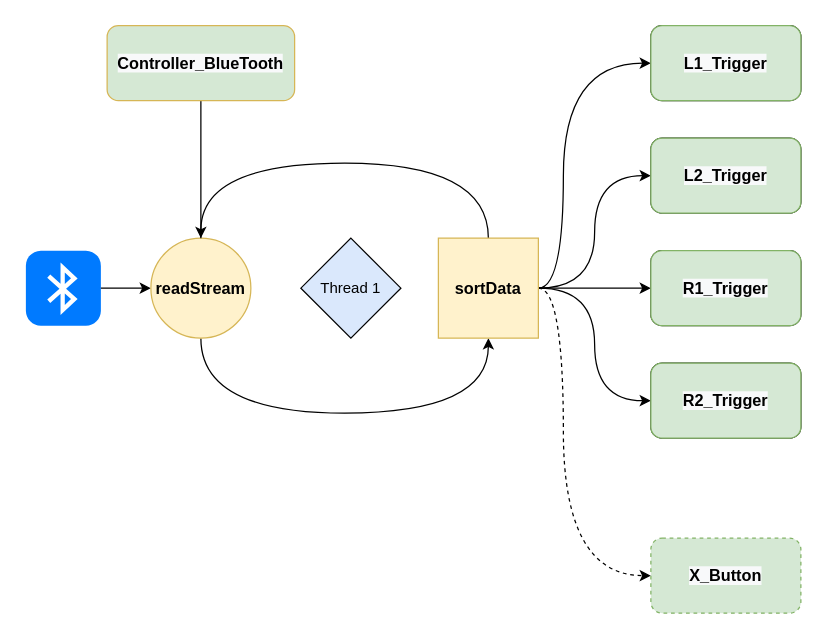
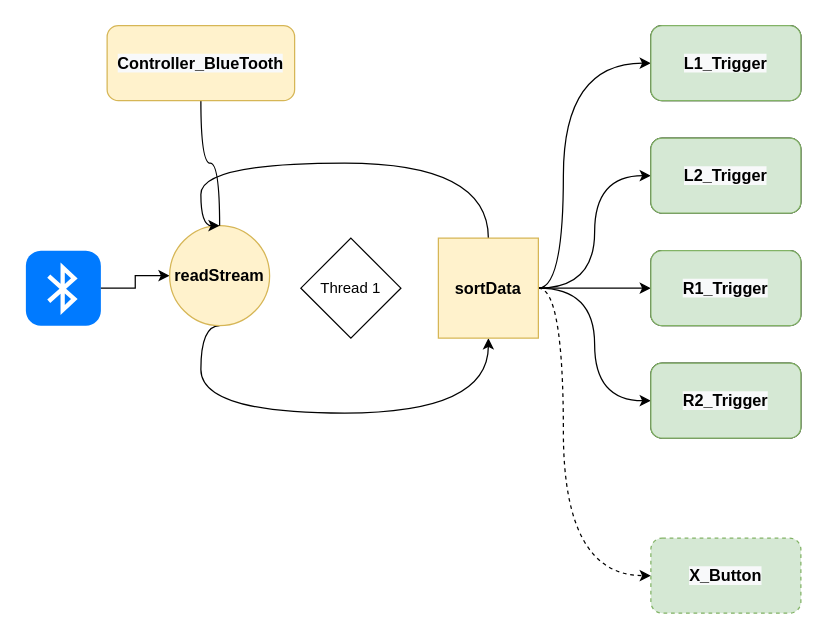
  <mxCell id="0" />
  <mxCell id="1" parent="0" />
  <mxCell id="2" value="" parent="1" style="html=1;strokeWidth=1;shadow=0;dashed=0;shape=mxgraph.ios7.misc.bluetooth;fillColor=#007AFF;strokeColor=none;buttonText=;strokeColor2=#222222;fontColor=#222222;fontSize=8;verticalLabelPosition=bottom;verticalAlign=top;align=center;" vertex="1"><mxGeometry as="geometry" y="200" x="20" width="60" height="60" /></mxCell>
  <mxCell id="3" parent="1" style="edgeStyle=orthogonalEdgeStyle;rounded=0;orthogonalLoop=1;jettySize=auto;html=1;entryX=0;entryY=0.5;entryDx=0;entryDy=0;" edge="1" source="2" target="5"><mxGeometry as="geometry" relative="1" /></mxCell>
  <mxCell id="4" parent="1" style="edgeStyle=orthogonalEdgeStyle;curved=1;rounded=0;orthogonalLoop=1;jettySize=auto;html=1;exitX=0.5;exitY=1;exitDx=0;exitDy=0;entryX=0.5;entryY=1;entryDx=0;entryDy=0;fontSize=13;" edge="1" source="5" target="12"><mxGeometry as="geometry" relative="1"><Array as="points"><mxPoint y="330" x="160" /><mxPoint y="330" x="390" /></Array></mxGeometry></mxCell>
- <mxCell id="5" value="readStream" parent="1" style="ellipse;whiteSpace=wrap;html=1;aspect=fixed;fillColor=#fff2cc;strokeColor=#d6b656;fontSize=13;fontStyle=1" vertex="1"><mxGeometry as="geometry" y="190" x="120" width="80" height="80" /></mxCell>
+ <mxCell id="5" value="readStream" parent="1" style="ellipse;whiteSpace=wrap;html=1;aspect=fixed;fillColor=#fff2cc;strokeColor=#d6b656;fontSize=13;fontStyle=1" vertex="1"><mxGeometry x="135" y="180" as="geometry" width="80" height="80" /></mxCell>
  <mxCell id="6" parent="1" style="edgeStyle=orthogonalEdgeStyle;curved=1;rounded=0;orthogonalLoop=1;jettySize=auto;html=1;exitX=0.5;exitY=0;exitDx=0;exitDy=0;entryX=0.5;entryY=0;entryDx=0;entryDy=0;fontSize=13;" edge="1" source="12" target="5"><mxGeometry as="geometry" relative="1"><Array as="points"><mxPoint y="130" x="390" /><mxPoint y="130" x="160" /></Array></mxGeometry></mxCell>
  <mxCell id="7" parent="1" style="edgeStyle=orthogonalEdgeStyle;curved=1;rounded=0;orthogonalLoop=1;jettySize=auto;html=1;exitX=1;exitY=0.5;exitDx=0;exitDy=0;entryX=0;entryY=0.5;entryDx=0;entryDy=0;fontSize=13;" edge="1" source="12" target="17"><mxGeometry as="geometry" relative="1"><mxPoint as="targetPoint" y="50" x="510" /><Array as="points"><mxPoint y="230" x="450" /><mxPoint y="50" x="450" /></Array></mxGeometry></mxCell>
  <mxCell id="8" parent="1" style="edgeStyle=orthogonalEdgeStyle;curved=1;rounded=0;orthogonalLoop=1;jettySize=auto;html=1;exitX=1;exitY=0.5;exitDx=0;exitDy=0;entryX=0;entryY=0.5;entryDx=0;entryDy=0;fontSize=13;" edge="1" source="12" target="18"><mxGeometry as="geometry" relative="1"><mxPoint as="targetPoint" y="140" x="510" /></mxGeometry></mxCell>
  <mxCell id="9" parent="1" style="edgeStyle=orthogonalEdgeStyle;curved=1;rounded=0;orthogonalLoop=1;jettySize=auto;html=1;exitX=1;exitY=0.5;exitDx=0;exitDy=0;entryX=0;entryY=0.5;entryDx=0;entryDy=0;fontSize=13;" edge="1" source="12" target="19"><mxGeometry as="geometry" relative="1"><mxPoint as="targetPoint" y="230" x="510" /></mxGeometry></mxCell>
  <mxCell id="10" parent="1" style="edgeStyle=orthogonalEdgeStyle;curved=1;rounded=0;orthogonalLoop=1;jettySize=auto;html=1;exitX=1;exitY=0.5;exitDx=0;exitDy=0;entryX=0;entryY=0.5;entryDx=0;entryDy=0;fontSize=13;" edge="1" source="12" target="20"><mxGeometry as="geometry" relative="1"><mxPoint as="targetPoint" y="320" x="510" /></mxGeometry></mxCell>
  <mxCell id="11" parent="1" style="edgeStyle=orthogonalEdgeStyle;curved=1;rounded=0;orthogonalLoop=1;jettySize=auto;html=1;exitX=1;exitY=0.5;exitDx=0;exitDy=0;entryX=0;entryY=0.5;entryDx=0;entryDy=0;fontSize=13;dashed=1;" edge="1" source="12" target="21"><mxGeometry as="geometry" relative="1"><mxPoint as="targetPoint" y="460" x="510" /><Array as="points"><mxPoint y="230" x="450" /><mxPoint y="460" x="450" /></Array></mxGeometry></mxCell>
  <mxCell id="12" value="sortData" parent="1" style="whiteSpace=wrap;html=1;aspect=fixed;fillColor=#fff2cc;strokeColor=#d6b656;fontSize=13;fontStyle=1;rounded=0;" vertex="1"><mxGeometry as="geometry" y="190" x="350" width="80" height="80" /></mxCell>
- <mxCell id="13" value="Thread 1" parent="1" style="rhombus;whiteSpace=wrap;html=1;fillColor=#dae8fc;" vertex="1"><mxGeometry as="geometry" y="190" x="240" width="80" height="80" /></mxCell>
+ <mxCell id="13" value="Thread 1" parent="1" style="rhombus;whiteSpace=wrap;html=1;" vertex="1"><mxGeometry as="geometry" y="190" x="240" width="80" height="80" /></mxCell>
  <mxCell id="14" value="" parent="1" style="shape=image;html=1;verticalAlign=top;verticalLabelPosition=bottom;labelBackgroundColor=#ffffff;imageAspect=0;aspect=fixed;image=https://cdn3.iconfinder.com/data/icons/virtual-notebook/128/button_switch-128.png;fontSize=13;rotation=90;" vertex="1"><mxGeometry as="geometry" y="360" x="550" width="60" height="60" /></mxCell>
  <mxCell id="15" parent="1" style="edgeStyle=orthogonalEdgeStyle;curved=1;rounded=0;orthogonalLoop=1;jettySize=auto;html=1;exitX=0.5;exitY=1;exitDx=0;exitDy=0;entryX=0.5;entryY=0;entryDx=0;entryDy=0;fontSize=13;endArrow=none;" edge="1" source="16" target="5"><mxGeometry as="geometry" relative="1" /></mxCell>
- <mxCell id="16" value="&lt;span style=&quot;font: bold 13px / 1.2 &amp;#34;helvetica&amp;#34; ; text-align: center ; color: rgb(0 , 0 , 0) ; text-transform: none ; text-indent: 0px ; letter-spacing: normal ; text-decoration: none ; word-spacing: 0px ; display: inline ; float: none ; overflow-wrap: normal ; background-color: rgb(248 , 249 , 250)&quot;&gt;Controller_BlueTooth&lt;/span&gt;" parent="1" style="rounded=1;whiteSpace=wrap;html=1;fontSize=13;fillColor=#d5e8d4;strokeColor=#d6b656;" vertex="1"><mxGeometry as="geometry" y="20" x="85" width="150" height="60" /></mxCell>
+ <mxCell id="16" value="&lt;span style=&quot;font: bold 13px / 1.2 &amp;#34;helvetica&amp;#34; ; text-align: center ; color: rgb(0 , 0 , 0) ; text-transform: none ; text-indent: 0px ; letter-spacing: normal ; text-decoration: none ; word-spacing: 0px ; display: inline ; float: none ; overflow-wrap: normal ; background-color: rgb(248 , 249 , 250)&quot;&gt;Controller_BlueTooth&lt;/span&gt;" parent="1" style="rounded=1;whiteSpace=wrap;html=1;fontSize=13;fillColor=#fff2cc;strokeColor=#d6b656;" vertex="1"><mxGeometry as="geometry" y="20" x="85" width="150" height="60" /></mxCell>
  <mxCell id="17" value="&lt;span style=&quot;font: bold 13px / 1.2 &amp;#34;helvetica&amp;#34; ; text-align: center ; color: rgb(0 , 0 , 0) ; text-transform: none ; text-indent: 0px ; letter-spacing: normal ; text-decoration: none ; word-spacing: 0px ; display: inline ; float: none ; overflow-wrap: normal ; background-color: rgb(248 , 249 , 250)&quot;&gt;L1_Trigger&lt;/span&gt;" parent="1" style="rounded=1;whiteSpace=wrap;html=1;fontSize=13;" vertex="1"><mxGeometry as="geometry" y="20" x="520" width="120" height="60" /></mxCell>
  <mxCell id="18" value="&lt;span style=&quot;font: bold 13px / 1.2 &amp;#34;helvetica&amp;#34; ; text-align: center ; color: rgb(0 , 0 , 0) ; text-transform: none ; text-indent: 0px ; letter-spacing: normal ; text-decoration: none ; word-spacing: 0px ; display: inline ; float: none ; overflow-wrap: normal ; background-color: rgb(248 , 249 , 250)&quot;&gt;L2_Trigger&lt;/span&gt;" parent="1" style="rounded=1;whiteSpace=wrap;html=1;fontSize=13;" vertex="1"><mxGeometry as="geometry" y="110" x="520" width="120" height="60" /></mxCell>
  <mxCell id="19" value="&lt;span style=&quot;font: bold 13px / 1.2 &amp;#34;helvetica&amp;#34; ; text-align: center ; color: rgb(0 , 0 , 0) ; text-transform: none ; text-indent: 0px ; letter-spacing: normal ; text-decoration: none ; word-spacing: 0px ; display: inline ; float: none ; overflow-wrap: normal ; background-color: rgb(248 , 249 , 250)&quot;&gt;R1_Trigger&lt;/span&gt;" parent="1" style="rounded=1;whiteSpace=wrap;html=1;fontSize=13;" vertex="1"><mxGeometry as="geometry" y="200" x="520" width="120" height="60" /></mxCell>
  <mxCell id="20" value="&lt;span style=&quot;font: bold 13px / 1.2 &amp;#34;helvetica&amp;#34; ; text-align: center ; color: rgb(0 , 0 , 0) ; text-transform: none ; text-indent: 0px ; letter-spacing: normal ; text-decoration: none ; word-spacing: 0px ; display: inline ; float: none ; overflow-wrap: normal ; background-color: rgb(248 , 249 , 250)&quot;&gt;R2_Trigger&lt;/span&gt;" parent="1" style="rounded=1;whiteSpace=wrap;html=1;fontSize=13;" vertex="1"><mxGeometry as="geometry" y="290" x="520" width="120" height="60" /></mxCell>
  <mxCell id="21" value="&lt;span style='font: bold 13px/1.2 &quot;helvetica&quot;; text-align: center; color: rgb(0, 0, 0); text-transform: none; text-indent: 0px; letter-spacing: normal; text-decoration: none; word-spacing: 0px; display: inline; float: none; overflow-wrap: normal; background-color: rgb(248, 249, 250);'&gt;X_Button&lt;/span&gt;" parent="1" style="rounded=1;whiteSpace=wrap;html=1;fontSize=13;fillColor=#d5e8d4;strokeColor=#82b366;dashed=1;" vertex="1"><mxGeometry as="geometry" y="430" x="520" width="120" height="60" /></mxCell>
  <mxCell id="22" value="&lt;span style=&quot;font: bold 13px / 1.2 &amp;#34;helvetica&amp;#34; ; text-align: center ; color: rgb(0 , 0 , 0) ; text-transform: none ; text-indent: 0px ; letter-spacing: normal ; text-decoration: none ; word-spacing: 0px ; display: inline ; float: none ; overflow-wrap: normal ; background-color: rgb(248 , 249 , 250)&quot;&gt;L1_Trigger&lt;/span&gt;" parent="1" style="rounded=1;whiteSpace=wrap;html=1;fontSize=13;fillColor=#d5e8d4;strokeColor=#82b366;" vertex="1"><mxGeometry as="geometry" y="20" x="520" width="120" height="60" /></mxCell>
  <mxCell id="23" value="&lt;span style=&quot;font: bold 13px / 1.2 &amp;#34;helvetica&amp;#34; ; text-align: center ; color: rgb(0 , 0 , 0) ; text-transform: none ; text-indent: 0px ; letter-spacing: normal ; text-decoration: none ; word-spacing: 0px ; display: inline ; float: none ; overflow-wrap: normal ; background-color: rgb(248 , 249 , 250)&quot;&gt;L2_Trigger&lt;/span&gt;" parent="1" style="rounded=1;whiteSpace=wrap;html=1;fontSize=13;fillColor=#d5e8d4;strokeColor=#82b366;" vertex="1"><mxGeometry as="geometry" y="110" x="520" width="120" height="60" /></mxCell>
  <mxCell id="24" value="&lt;span style=&quot;font: bold 13px / 1.2 &amp;#34;helvetica&amp;#34; ; text-align: center ; color: rgb(0 , 0 , 0) ; text-transform: none ; text-indent: 0px ; letter-spacing: normal ; text-decoration: none ; word-spacing: 0px ; display: inline ; float: none ; overflow-wrap: normal ; background-color: rgb(248 , 249 , 250)&quot;&gt;R1_Trigger&lt;/span&gt;" parent="1" style="rounded=1;whiteSpace=wrap;html=1;fontSize=13;fillColor=#d5e8d4;strokeColor=#82b366;" vertex="1"><mxGeometry as="geometry" y="200" x="520" width="120" height="60" /></mxCell>
  <mxCell id="25" value="&lt;span style=&quot;font: bold 13px / 1.2 &amp;#34;helvetica&amp;#34; ; text-align: center ; color: rgb(0 , 0 , 0) ; text-transform: none ; text-indent: 0px ; letter-spacing: normal ; text-decoration: none ; word-spacing: 0px ; display: inline ; float: none ; overflow-wrap: normal ; background-color: rgb(248 , 249 , 250)&quot;&gt;R2_Trigger&lt;/span&gt;" parent="1" style="rounded=1;whiteSpace=wrap;html=1;fontSize=13;fillColor=#d5e8d4;strokeColor=#82b366;" vertex="1"><mxGeometry as="geometry" y="290" x="520" width="120" height="60" /></mxCell>
